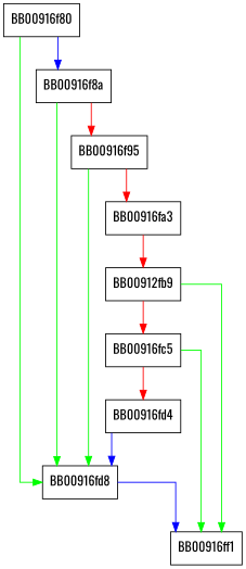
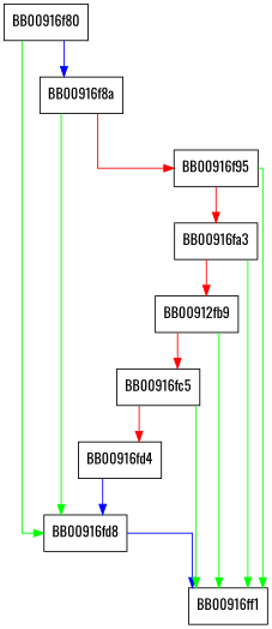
  digraph {
    fontname=Oswald
    splines=ortho
    node [fontname=Oswald shape=box]
    edge [color=green fontname=Oswald]
    BB00916f80
    BB00916fd8
    BB00916f8a
    BB00916ff1
    BB00916f95
    BB00916fa3
    n7 [label=BB00912fb9]
    BB00916fc5
    BB00916fd4
    BB00916f80 -> BB00916fd8
    BB00916f80 -> BB00916f8a [color=blue]
    BB00916fd8 -> BB00916ff1 [color=blue]
    BB00916f8a -> BB00916fd8
    BB00916f8a -> BB00916f95 [color=red]
-   BB00916f95 -> BB00916fd8
+   BB00916f95 -> BB00916ff1
    BB00916f95 -> BB00916fa3 [color=red]
+   BB00916fa3 -> BB00916ff1
    BB00916fa3 -> n7 [color=red]
    n7 -> BB00916ff1
    n7 -> BB00916fc5 [color=red]
    BB00916fc5 -> BB00916ff1
    BB00916fc5 -> BB00916fd4 [color=red]
    BB00916fd4 -> BB00916fd8 [color=blue]
  }
